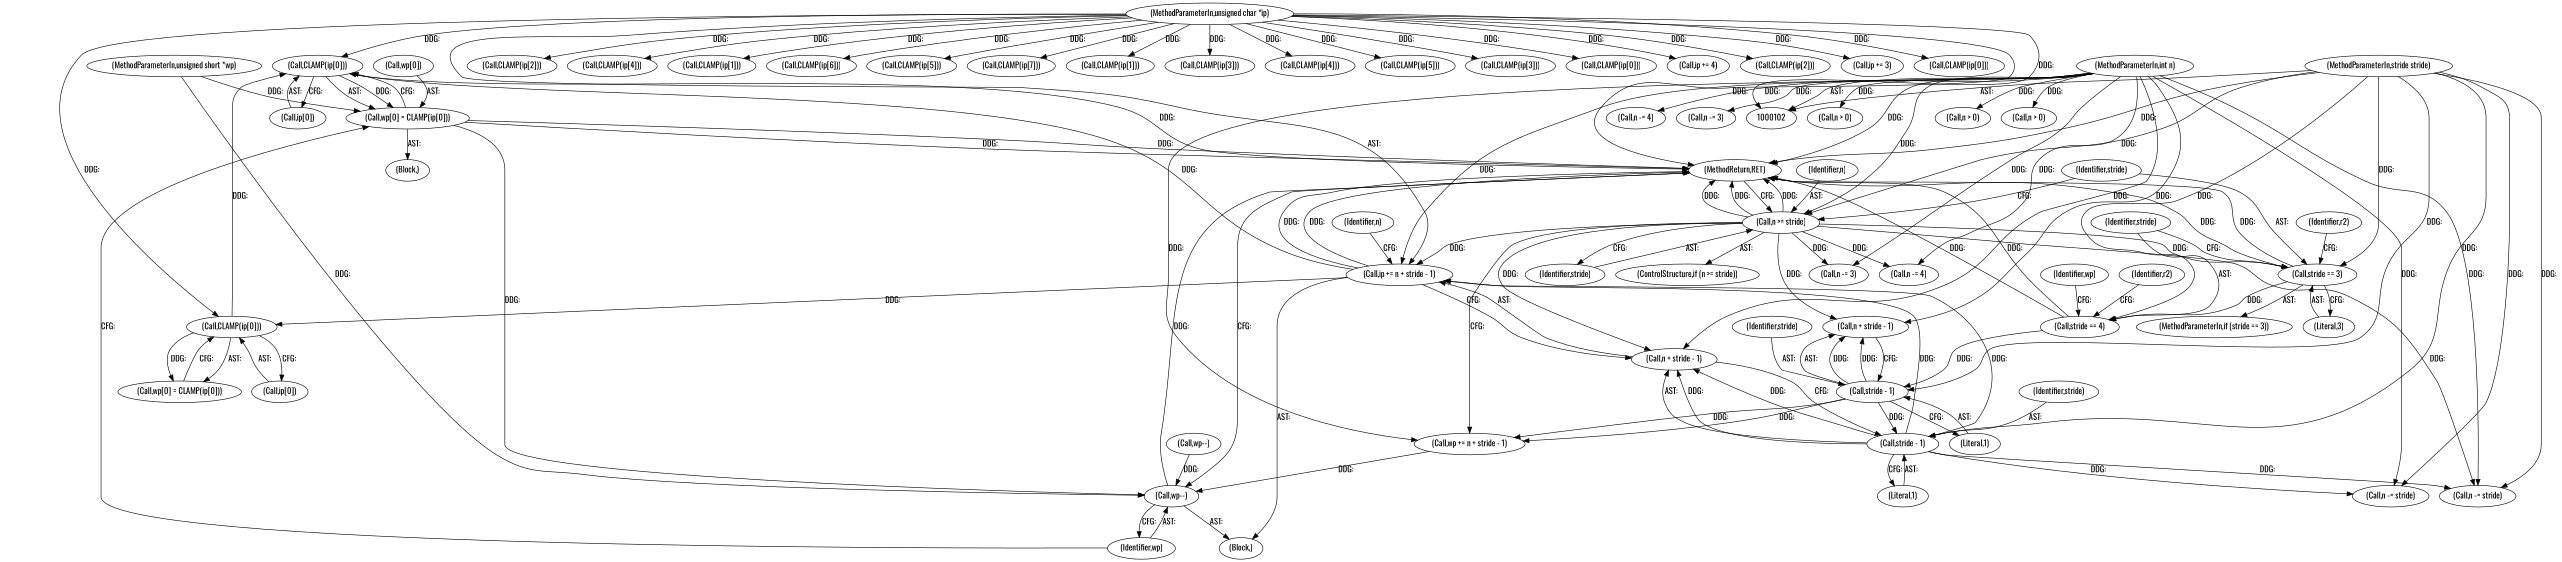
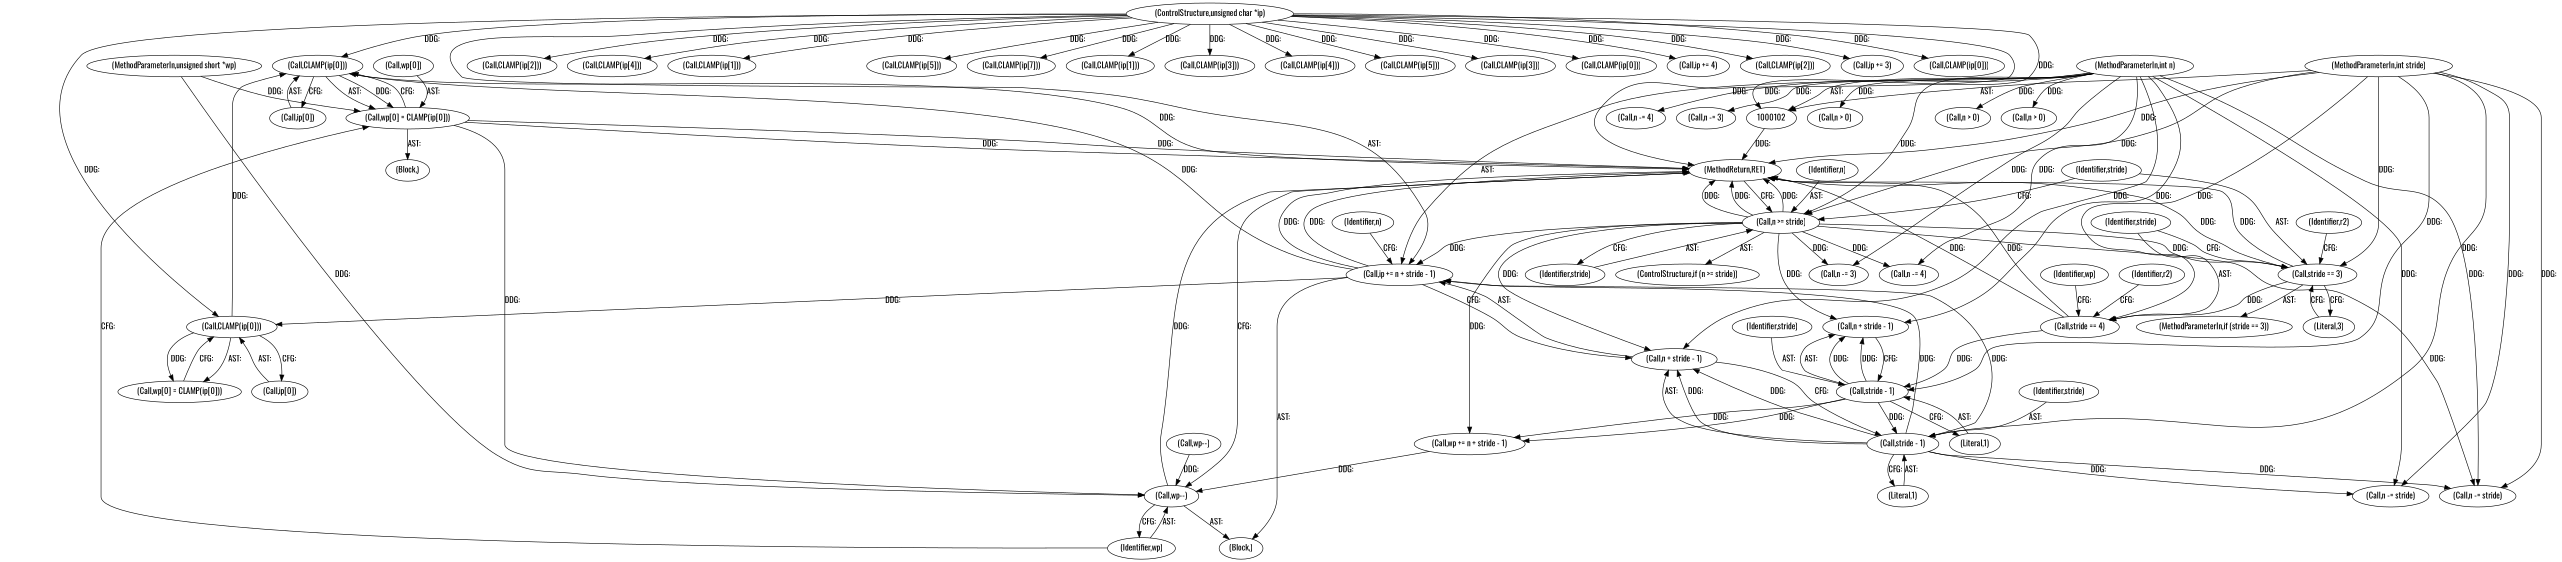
  digraph {
    fontname=Oswald
    node [fontname=Oswald]
    edge [fontname=Oswald]
    n1 [label="(Call,CLAMP(ip[0]))"]
    n2 [label="(Call,wp[0] = CLAMP(ip[0]))"]
    n3 [label="(Call,ip[0])"]
    n4 [label="(MethodReturn,RET)"]
    n5 [label="(Call,wp--)"]
    n6 [label="(Block,)"]
    n7 [label="(Call,n >= stride)"]
    n8 [label="(Call,ip += n + stride - 1)"]
    n9 [label="(Call,CLAMP(ip[0]))"]
    n10 [label="(Call,n + stride - 1)"]
    n11 [label="(Block,)"]
    n12 [label="(Call,wp[0] = CLAMP(ip[0]))"]
    n13 [label="(Call,ip[0])"]
    n14 [label="(Call,stride - 1)"]
    n15 [label="(MethodParameterIn,int n)"]
    n16 [label="(Call,n > 0)"]
    n17 [label="(Call,n -= 4)"]
    n18 [label="(Call,n > 0)"]
    n19 [label="(Call,n -= stride)"]
    n20 [label="(Call,n -= 4)"]
    n21 [label="(Call,n -= 3)"]
    n22 [label="(Call,n -= stride)"]
    n23 [label="(Call,n + stride - 1)"]
    n24 [label="(Call,n -= 3)"]
    n25 [label="(Call,n > 0)"]
    n26 [label="(Call,wp += n + stride - 1)"]
    1000102
    n28 [label="(Call,stride == 3)"]
    n29 [label="(Identifier,stride)"]
    n30 [label="(ControlStructure,if (n >= stride))"]
    n31 [label="(Call,stride - 1)"]
    n32 [label="(Call,stride == 4)"]
    n33 [label="(MethodParameterIn,if (stride == 3))"]
    n34 [label="(Literal,3)"]
-   n35 [label="(MethodParameterIn,stride stride)"]
+   n35 [label="(MethodParameterIn,int stride)"]
    n36 [label="(Literal,1)"]
    n37 [label="(Literal,1)"]
-   n38 [label="(MethodParameterIn,unsigned char *ip)"]
+   n38 [label="(ControlStructure,unsigned char *ip)"]
    n39 [label="(Call,CLAMP(ip[2]))"]
    n40 [label="(Call,CLAMP(ip[4]))"]
    n41 [label="(Call,CLAMP(ip[1]))"]
-   n42 [label="(Call,CLAMP(ip[6]))"]
    n43 [label="(Call,CLAMP(ip[5]))"]
    n44 [label="(Call,CLAMP(ip[7]))"]
    n45 [label="(Call,CLAMP(ip[1]))"]
    n46 [label="(Call,CLAMP(ip[3]))"]
    n47 [label="(Call,CLAMP(ip[4]))"]
    n48 [label="(Call,CLAMP(ip[5]))"]
    n49 [label="(Call,CLAMP(ip[3]))"]
    n50 [label="(Call,CLAMP(ip[0]))"]
    n51 [label="(Call,ip += 4)"]
    n52 [label="(Call,CLAMP(ip[2]))"]
    n53 [label="(Call,ip += 3)"]
    n54 [label="(Call,CLAMP(ip[0]))"]
    n55 [label="(Identifier,wp)"]
    n56 [label="(Identifier,wp)"]
    n57 [label="(Identifier,r2)"]
    n58 [label="(Identifier,stride)"]
    n59 [label="(Identifier,r2)"]
    n60 [label="(Identifier,n)"]
    n61 [label="(Identifier,n)"]
    n62 [label="(Call,wp[0])"]
    n63 [label="(Identifier,stride)"]
    n64 [label="(Identifier,stride)"]
    n65 [label="(Identifier,stride)"]
    n66 [label="(Call,wp--)"]
    n67 [label="(MethodParameterIn,unsigned short *wp)"]
    n1 -> n2 [label="AST: "]
    n1 -> n2 [label="DDG: "]
    n1 -> n3 [label="CFG: "]
    n1 -> n4 [label="DDG: "]
    n2 -> n1 [label="CFG: "]
    n2 -> n4 [label="DDG: "]
    n2 -> n4 [label="DDG: "]
    n2 -> n5 [label="DDG: "]
    n2 -> n6 [label="AST: "]
    n3 -> n1 [label="AST: "]
    n4 -> n5 [label="CFG: "]
    n4 -> n7 [label="CFG: "]
    n5 -> n4 [label="DDG: "]
    n5 -> n11 [label="AST: "]
    n5 -> n55 [label="CFG: "]
    n7 -> n4 [label="DDG: "]
    n7 -> n4 [label="DDG: "]
    n7 -> n4 [label="DDG: "]
    n7 -> n8 [label="DDG: "]
    n7 -> n10 [label="DDG: "]
    n7 -> n17 [label="DDG: "]
    n7 -> n22 [label="DDG: "]
    n7 -> n23 [label="DDG: "]
    n7 -> n24 [label="DDG: "]
-   n7 -> n26 [label="CFG: "]
+   n7 -> n26 [label="DDG: "]
    n7 -> n28 [label="DDG: "]
    n7 -> n29 [label="CFG: "]
    n7 -> n30 [label="AST: "]
    n8 -> n1 [label="DDG: "]
    n8 -> n4 [label="DDG: "]
    n8 -> n4 [label="DDG: "]
    n8 -> n9 [label="DDG: "]
    n8 -> n10 [label="CFG: "]
    n8 -> n11 [label="AST: "]
    n9 -> n1 [label="DDG: "]
    n9 -> n12 [label="AST: "]
    n9 -> n12 [label="DDG: "]
    n9 -> n13 [label="CFG: "]
    n10 -> n8 [label="AST: "]
    n10 -> n14 [label="CFG: "]
    n12 -> n9 [label="CFG: "]
    n13 -> n9 [label="AST: "]
    n14 -> n8 [label="DDG: "]
    n14 -> n8 [label="DDG: "]
    n14 -> n10 [label="AST: "]
    n14 -> n10 [label="DDG: "]
    n14 -> n10 [label="DDG: "]
    n14 -> n19 [label="DDG: "]
    n14 -> n22 [label="DDG: "]
    n14 -> n36 [label="CFG: "]
-   n15 -> n4 [label="DDG: "]
+   1000102 -> n4 [label="DDG: "]
    n15 -> n7 [label="DDG: "]
-   n15 -> n8 [label="DDG: "]
+   n15 -> n8 [label="AST: "]
    n15 -> n10 [label="DDG: "]
    n15 -> n16 [label="DDG: "]
    n15 -> n17 [label="DDG: "]
    n15 -> n18 [label="DDG: "]
    n15 -> n19 [label="DDG: "]
    n15 -> n20 [label="DDG: "]
    n15 -> n21 [label="DDG: "]
    n15 -> n22 [label="DDG: "]
    n15 -> n23 [label="DDG: "]
    n15 -> n24 [label="DDG: "]
    n15 -> n25 [label="DDG: "]
-   n15 -> n26 [label="DDG: "]
    n15 -> 1000102 [label="AST: "]
    n23 -> n31 [label="CFG: "]
    n26 -> n5 [label="DDG: "]
    n28 -> n4 [label="DDG: "]
    n28 -> n4 [label="DDG: "]
    n28 -> n32 [label="DDG: "]
    n28 -> n33 [label="AST: "]
    n28 -> n34 [label="CFG: "]
    n29 -> n7 [label="AST: "]
    n31 -> n14 [label="DDG: "]
    n31 -> n23 [label="AST: "]
    n31 -> n23 [label="DDG: "]
    n31 -> n23 [label="DDG: "]
    n31 -> n26 [label="DDG: "]
    n31 -> n26 [label="DDG: "]
    n31 -> n37 [label="CFG: "]
    n32 -> n4 [label="DDG: "]
    n32 -> n4 [label="DDG: "]
    n32 -> n31 [label="DDG: "]
-   n34 -> n28 [label="AST: "]
+   n34 -> n28 [label="CFG: "]
    n35 -> n4 [label="DDG: "]
    n35 -> n7 [label="DDG: "]
    n35 -> n14 [label="DDG: "]
    n35 -> n19 [label="DDG: "]
    n35 -> n22 [label="DDG: "]
    n35 -> 1000102 [label="AST: "]
    n35 -> n28 [label="DDG: "]
    n35 -> n31 [label="DDG: "]
    n35 -> n32 [label="DDG: "]
    n36 -> n14 [label="AST: "]
    n37 -> n31 [label="AST: "]
    n38 -> n1 [label="DDG: "]
    n38 -> n4 [label="DDG: "]
    n38 -> n8 [label="AST: "]
    n38 -> n9 [label="DDG: "]
    n38 -> 1000102 [label="DDG: "]
    n38 -> n39 [label="DDG: "]
    n38 -> n40 [label="DDG: "]
    n38 -> n41 [label="DDG: "]
-   n38 -> n42 [label="DDG: "]
    n38 -> n43 [label="DDG: "]
    n38 -> n44 [label="DDG: "]
    n38 -> n45 [label="DDG: "]
    n38 -> n46 [label="DDG: "]
    n38 -> n47 [label="DDG: "]
    n38 -> n48 [label="DDG: "]
    n38 -> n49 [label="DDG: "]
    n38 -> n50 [label="DDG: "]
    n38 -> n51 [label="DDG: "]
    n38 -> n52 [label="DDG: "]
    n38 -> n53 [label="DDG: "]
    n38 -> n54 [label="DDG: "]
    n55 -> n2 [label="CFG: "]
    n55 -> n5 [label="AST: "]
    n56 -> n32 [label="CFG: "]
    n57 -> n28 [label="CFG: "]
    n58 -> n14 [label="AST: "]
    n59 -> n32 [label="CFG: "]
    n60 -> n8 [label="CFG: "]
    n61 -> n7 [label="AST: "]
    n62 -> n2 [label="AST: "]
    n63 -> n31 [label="AST: "]
    n64 -> n28 [label="CFG: "]
    n64 -> n32 [label="AST: "]
    n65 -> n7 [label="CFG: "]
    n65 -> n28 [label="AST: "]
    n66 -> n5 [label="DDG: "]
    n67 -> n2 [label="DDG: "]
    n67 -> n5 [label="DDG: "]
  }
